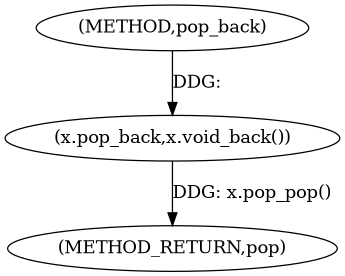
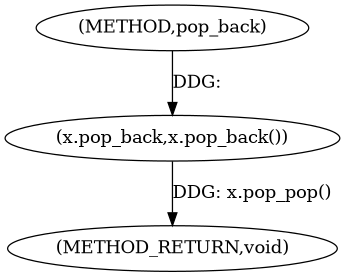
  digraph {
    n1 [label="(METHOD,pop_back)"]
-   n2 [label="(x.pop_back,x.void_back())"]
-   n3 [label="(METHOD_RETURN,pop)"]
+   n2 [label="(x.pop_back,x.pop_back())"]
+   n3 [label="(METHOD_RETURN,void)"]
    n1 -> n2 [label="DDG: "]
    n2 -> n3 [label="DDG: x.pop_pop()"]
  }
